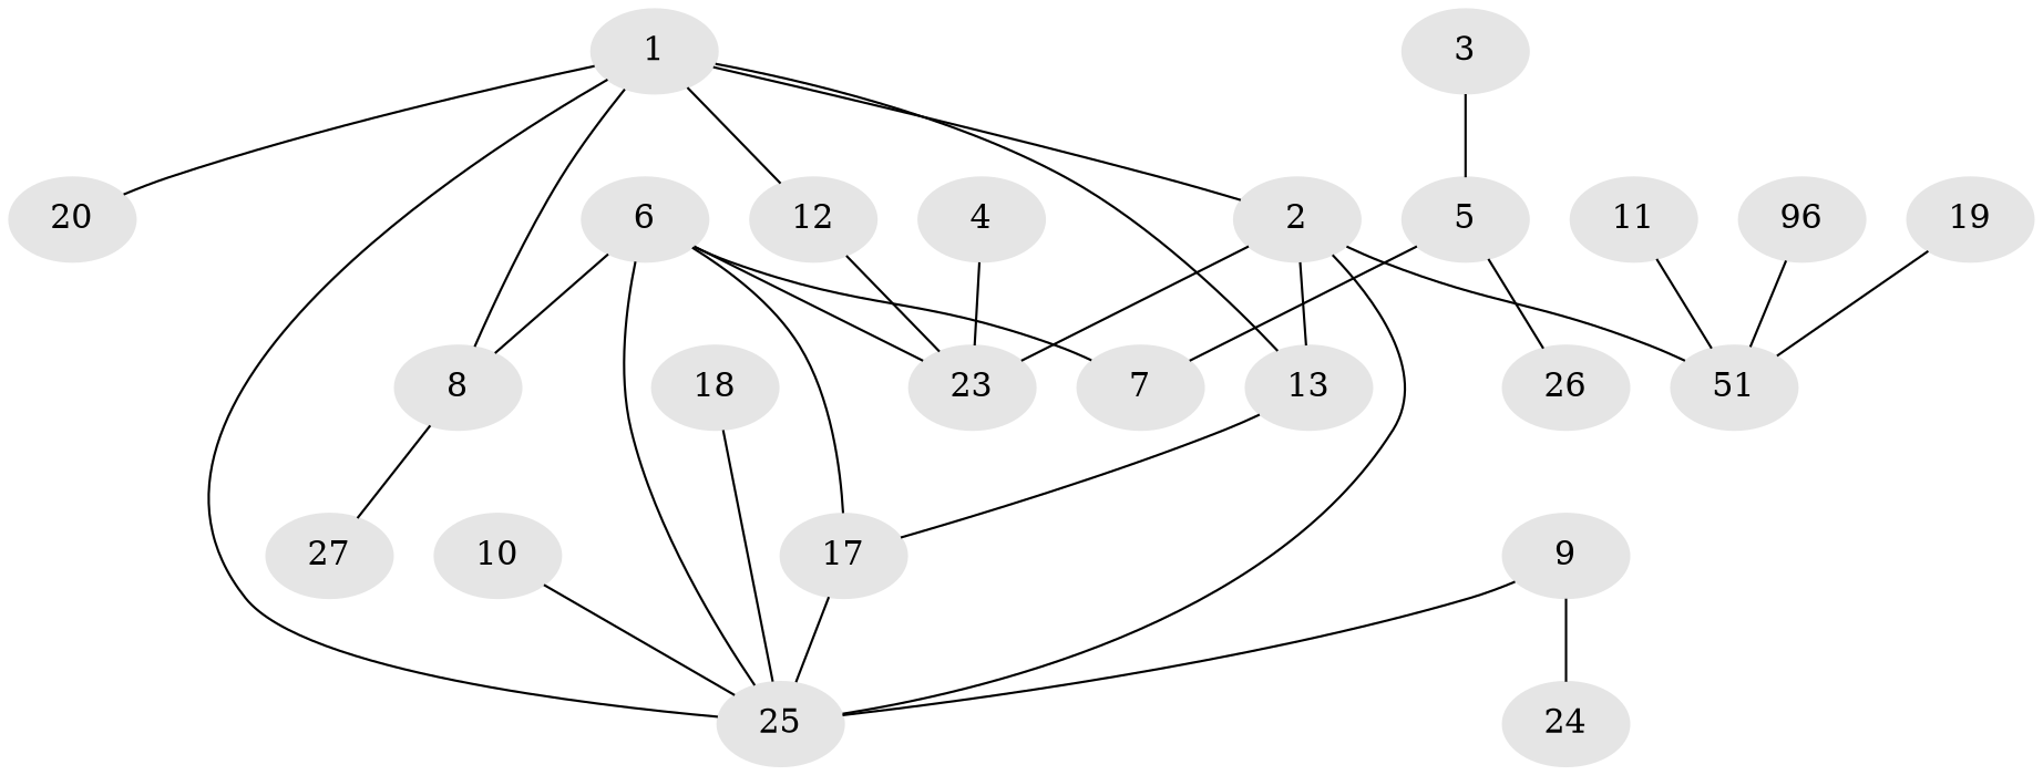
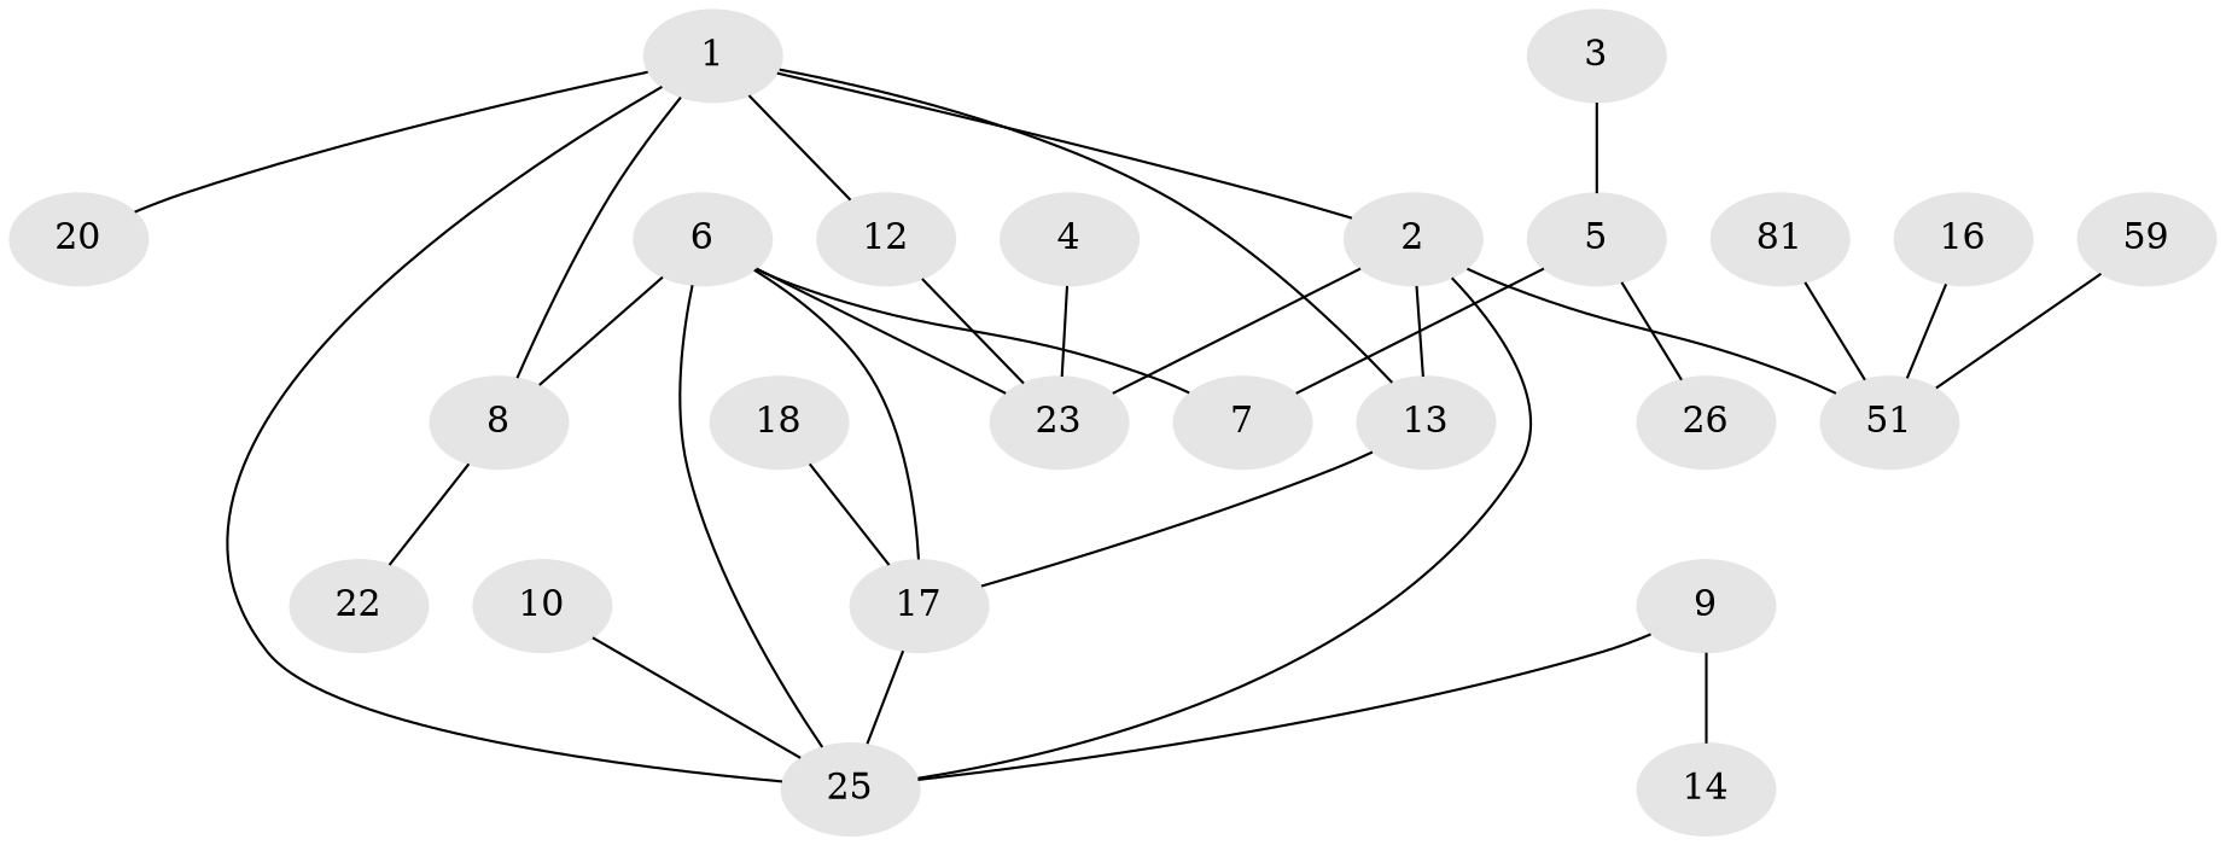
  graph {
    node [color=gray90 style=filled]
    edge [weight=1.0]
    1
    2
    8
    12
    13
    20
    25
    n8 [label=51]
    23
-   22 [label=27]
+   22
    17
    3
    5
    n14 [label=26]
    7
    4
    6
    9
-   14 [label=24]
+   14
    10
-   11
-   16 [label=96]
+   11 [label=81]
+   16
    18
-   19
+   19 [label=59]
    1 -- 2
    1 -- 8
    1 -- 12
    1 -- 13
    1 -- 20
    1 -- 25
    2 -- 13
    2 -- 25
    2 -- n8
    2 -- 23
    8 -- 22
    12 -- 23
    13 -- 17
    17 -- 25 [weight=2.0]
    3 -- 5
    5 -- n14
    5 -- 7
    4 -- 23
    6 -- 8
    6 -- 25
    6 -- 23
    6 -- 17
    6 -- 7
    9 -- 25
    9 -- 14
    10 -- 25
    11 -- n8
    16 -- n8
-   18 -- 25
+   18 -- 17
    19 -- n8
  }
